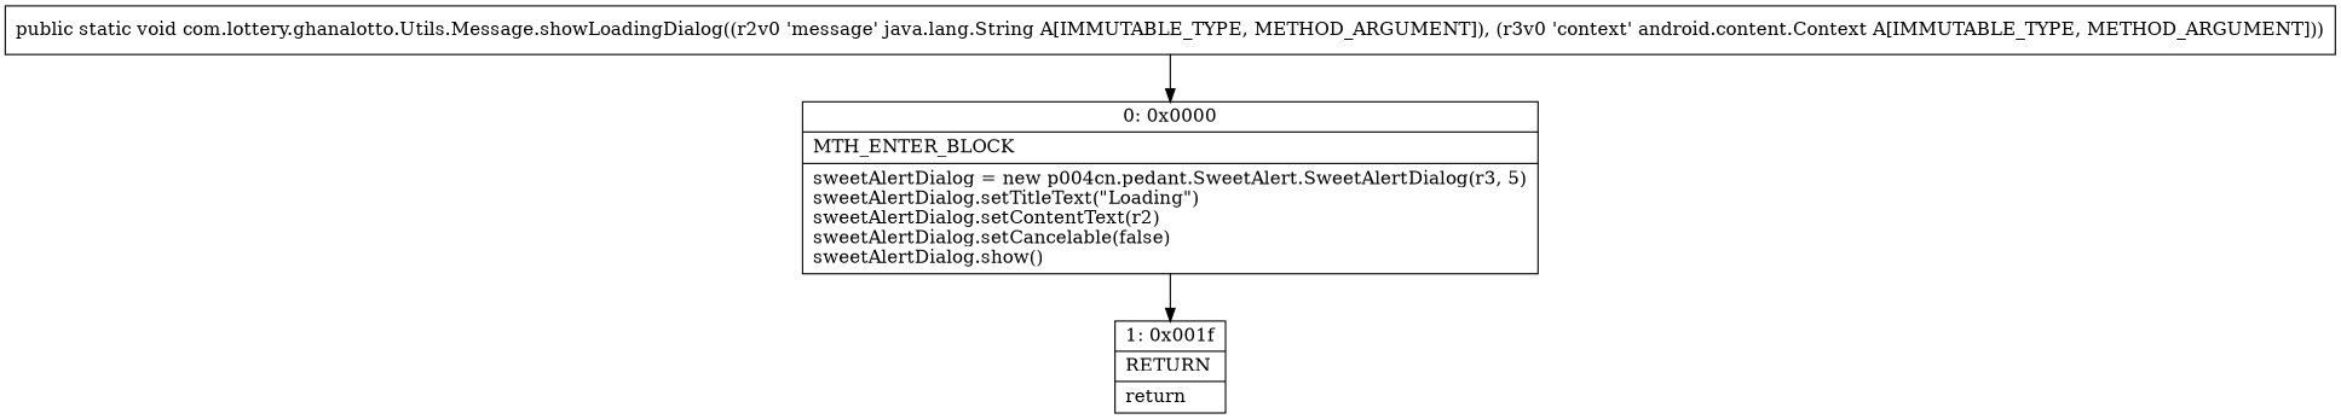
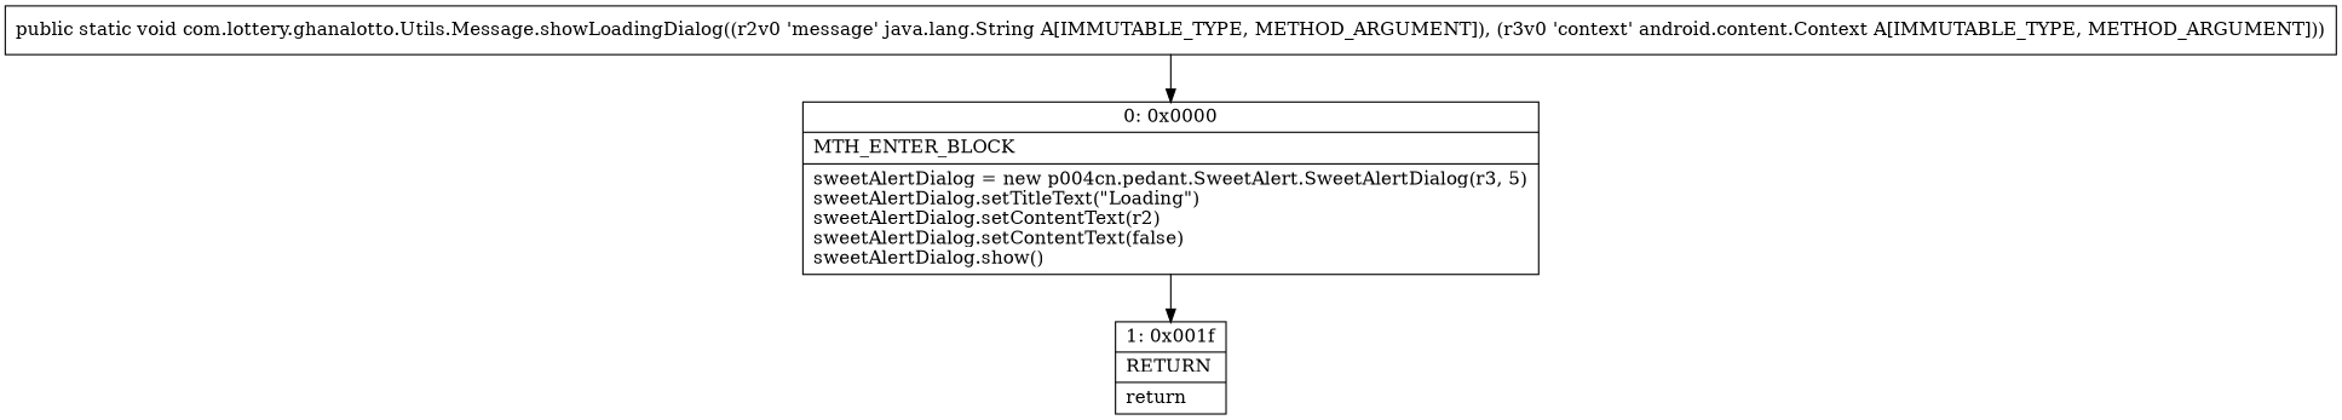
  digraph {
    node [shape=record]
-   n1 [label="{0\:\ 0x0000|MTH_ENTER_BLOCK\l|sweetAlertDialog = new p004cn.pedant.SweetAlert.SweetAlertDialog(r3, 5)\lsweetAlertDialog.setTitleText(\"Loading\")\lsweetAlertDialog.setContentText(r2)\lsweetAlertDialog.setCancelable(false)\lsweetAlertDialog.show()\l}"]
+   n1 [label="{0\:\ 0x0000|MTH_ENTER_BLOCK\l|sweetAlertDialog = new p004cn.pedant.SweetAlert.SweetAlertDialog(r3, 5)\lsweetAlertDialog.setTitleText(\"Loading\")\lsweetAlertDialog.setContentText(r2)\lsweetAlertDialog.setContentText(false)\lsweetAlertDialog.show()\l}"]
    n2 [label="{1\:\ 0x001f|RETURN\l|return\l}"]
    n3 [label="{public static void com.lottery.ghanalotto.Utils.Message.showLoadingDialog((r2v0 'message' java.lang.String A[IMMUTABLE_TYPE, METHOD_ARGUMENT]), (r3v0 'context' android.content.Context A[IMMUTABLE_TYPE, METHOD_ARGUMENT])) }"]
    n1 -> n2
    n3 -> n1
  }
